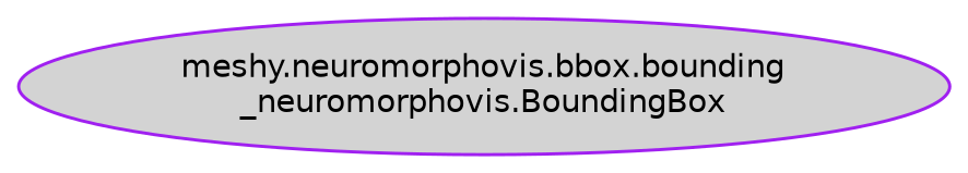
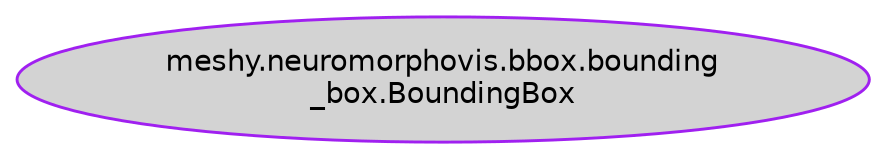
  digraph {
    rankdir=LR
-   n1 [color=purple fillcolor=lightgrey fontname=Helvetica fontsize=10 height=0.2 label="meshy.neuromorphovis.bbox.bounding\l_neuromorphovis.BoundingBox" shape=ellipse style=filled width=0.4]
+   n1 [color=purple fillcolor=lightgrey fontname=Helvetica fontsize=10 height=0.2 label="meshy.neuromorphovis.bbox.bounding\l_box.BoundingBox" shape=ellipse style=filled width=0.4]
  }
